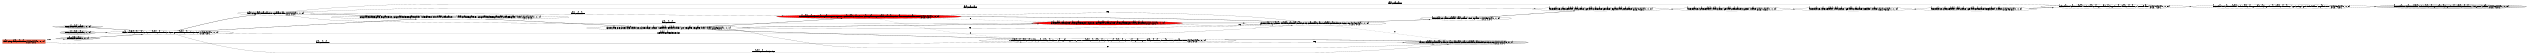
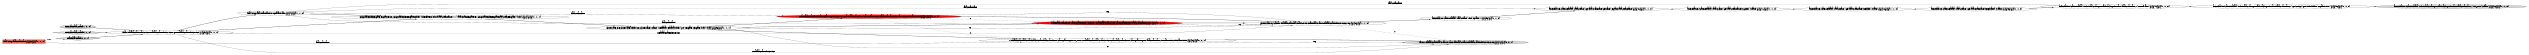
  digraph {
    rankdir=LR
    node [fillcolor=white shape=ellipse style=filled]
    edge [style=bold]
    n1 [label="final String dataStreamName = \"my-data-stream\"@@@4@@@['1', '1', '0']"]
    n2 [label="assertThat(newState.metadata().index(DataStream.getDefaultBackingIndexName(dataStreamName,1)),notNullValue())@@@14@@@['1', '1', '0']"]
    n3 [label="assertThat(newState.metadata().dataStreams().get(dataStreamName).getName(),equalTo(dataStreamName))@@@10@@@['1', '1', '0']"]
    n4 [fillcolor=red label="CreateDataStreamClusterStateUpdateRequest req = new CreateDataStreamClusterStateUpdateRequest(dataStreamName,TimeValue.ZERO,TimeValue.ZERO)@@@7@@@['1', '0', '0']"]
    n5 [fillcolor=red label="CreateDataStreamClusterStateUpdateRequest req = new CreateDataStreamClusterStateUpdateRequest(dataStreamName)@@@7@@@['0', '1', '0']"]
    n6 [label="ComposableIndexTemplate template = new ComposableIndexTemplate.Builder().indexPatterns(List.of(dataStreamName + \"*\")).dataStreamTemplate(new ComposableIndexTemplate.DataStreamTemplate()).build()@@@4@@@['1', '1', '1']"]
    n7 [label="assertThat(newState.metadata().index(DataStream.getDefaultBackingIndexName(dataStreamName,1)).getSettings().get(\"index.hidden\"),equalTo(\"true\"))@@@15@@@['1', '1', '0']"]
    n8 [label="assertThat(newState.metadata().dataStreams().get(dataStreamName).isSystem(),is(false))@@@11@@@['1', '1', '0']"]
    n9 [label="ClusterState newState = MetadataCreateDataStreamService.createDataStream(metadataCreateIndexService,cs,req)@@@8@@@['1', '1', '0']"]
    n10 [label="MetadataCreateDataStreamService.CreateDataStreamClusterStateUpdateRequest req = new MetadataCreateDataStreamService.CreateDataStreamClusterStateUpdateRequest(dataStreamName,TimeValue.ZERO,TimeValue.ZERO)@@@6@@@['0', '0', '1']"]
    n11 [label="ClusterState cs = ClusterState.builder(new ClusterName(\"_name\")).metadata(Metadata.builder().put(\"template\",template).build()).build()@@@5@@@['1', '1', '1']"]
    n12 [fillcolor=lightgray label="assertThat(newState.metadata().index(DataStream.getDefaultBackingIndexName(dataStreamName,1)).isSystem(),is(false))@@@16@@@['1', '1', '0']"]
-   n13 [fillcolor=lightgray label="testCreateDataStream['1', '0', '0']" shape=diamond]
+   n13 [fillcolor=lightgray label="testCreateDataStream['1', '0', '0']"]
    n14 [label="final MetadataCreateIndexService metadataCreateIndexService = getMetadataCreateIndexService()@@@3@@@['1', '1', '1']"]
    n15 [fillcolor=lightgray label="return MetadataCreateDataStreamService.createDataStream(metadataCreateIndexService,cs,req)@@@7@@@['0', '0', '1']"]
    n16 [label="assertThat(newState.metadata().dataStreams().get(dataStreamName).isHidden(),is(false))@@@12@@@['1', '1', '0']"]
    n17 [label="assertThat(newState.metadata().dataStreams().get(dataStreamName).isReplicated(),is(false))@@@13@@@['1', '1', '0']"]
    n18 [label="assertThat(newState.metadata().dataStreams().size(),equalTo(1))@@@9@@@['1', '1', '0']"]
-   n19 [fillcolor=lightgray label="testCreateDataStream['0', '1', '0']"]
+   n19 [fillcolor=lightgray label="testCreateDataStream['0', '1', '0']" shape=diamond]
    n20 [fillcolor=tomato label="final String dataStreamName@@@2@@@['0', '0', '1']" shape=box]
    n21 [fillcolor=lightgray label="createDataStream['0', '0', '1']" shape=diamond]
    n1 -> n2 [label=dataStreamName style=solid]
    n1 -> n3 [label=dataStreamName style=solid]
    n1 -> n4 [label=dataStreamName style=solid]
    n1 -> n5 [label=dataStreamName style=solid]
    n1 -> n6
    n2 -> n7
    n3 -> n8
    n4 -> n5 [label=0 style=dashed]
    n4 -> n9 [label=req style=solid]
    n4 -> n9
    n4 -> n10 [label=0 style=dashed]
    n5 -> n9
    n5 -> n9 [label=req style=solid]
    n6 -> n11
    n7 -> n12
    n8 -> n16
    n9 -> n15 [label=0 style=dashed]
    n9 -> n18
    n10 -> n15
    n10 -> n15 [label=req style=solid]
    n11 -> n4
    n11 -> n5
    n11 -> n9 [label=cs style=solid]
    n11 -> n10
    n11 -> n15 [label=cs style=solid]
    n13 -> n14
    n14 -> n1
    n14 -> n6
    n14 -> n9 [label=metadataCreateIndexService style=solid]
    n14 -> n15 [label=metadataCreateIndexService style=solid]
    n16 -> n17
    n17 -> n2
    n18 -> n3
    n19 -> n14
    n20 -> n10 [label=dataStreamName style=solid]
    n20 -> n21 [label=true style=dotted]
    n21 -> n14
  }
